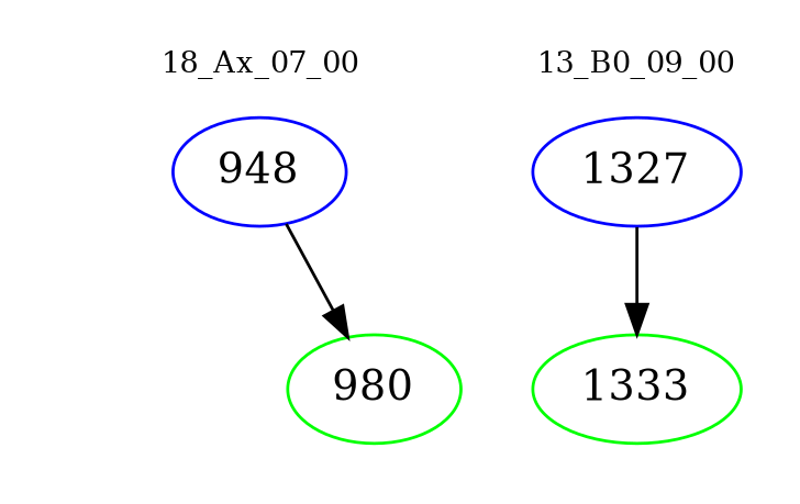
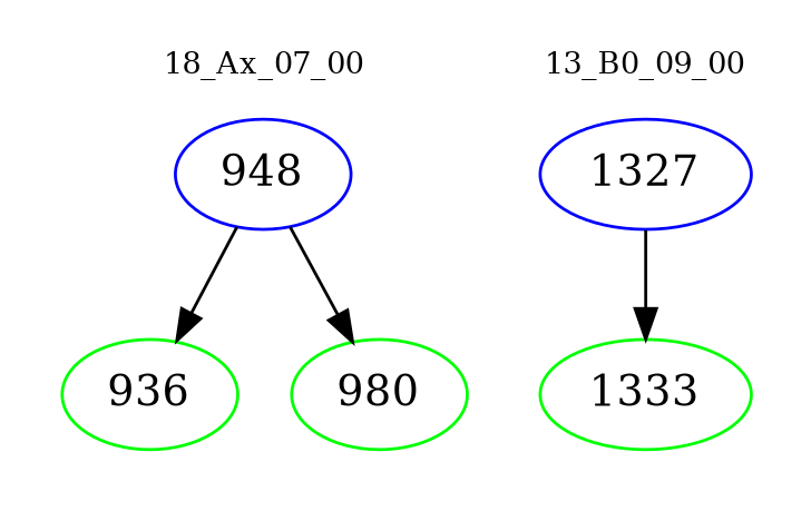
  digraph {
    node [color=green]
    edge [color=black]
    n1 [color=blue label=948]
+   n2 [label=936]
    n3 [label=980]
    n4 [color=blue label=1327]
    n5 [label=1333]
    subgraph cluster_1 {
      color=white
      fontsize=10
      label="18_Ax_07_00"
      n1
+     n2
      n3
    }
    subgraph cluster_2 {
      color=white
      fontsize=10
      label="13_B0_09_00"
      n4
      n5
    }
+   n1 -> n2
    n1 -> n3
    n4 -> n5
  }
